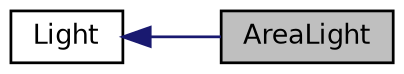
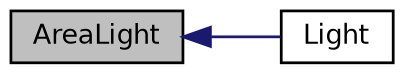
  digraph {
    rankdir=LR
    node [color=black fontname=Helvetica fontsize=10 shape=box style=filled]
    n1 [fillcolor=grey75 fontcolor=black height=0.2 label=AreaLight width=0.4]
    n2 [fillcolor=white height=0.2 label=Light width=0.4]
-   n2 -> n1 [color=midnightblue dir=back fontname=Helvetica fontsize=10 labelfontname=Helvetica labelfontsize=10 style=solid]
+   n1 -> n2 [color=midnightblue dir=back fontname=Helvetica fontsize=10 labelfontname=Helvetica labelfontsize=10 style=solid]
  }
